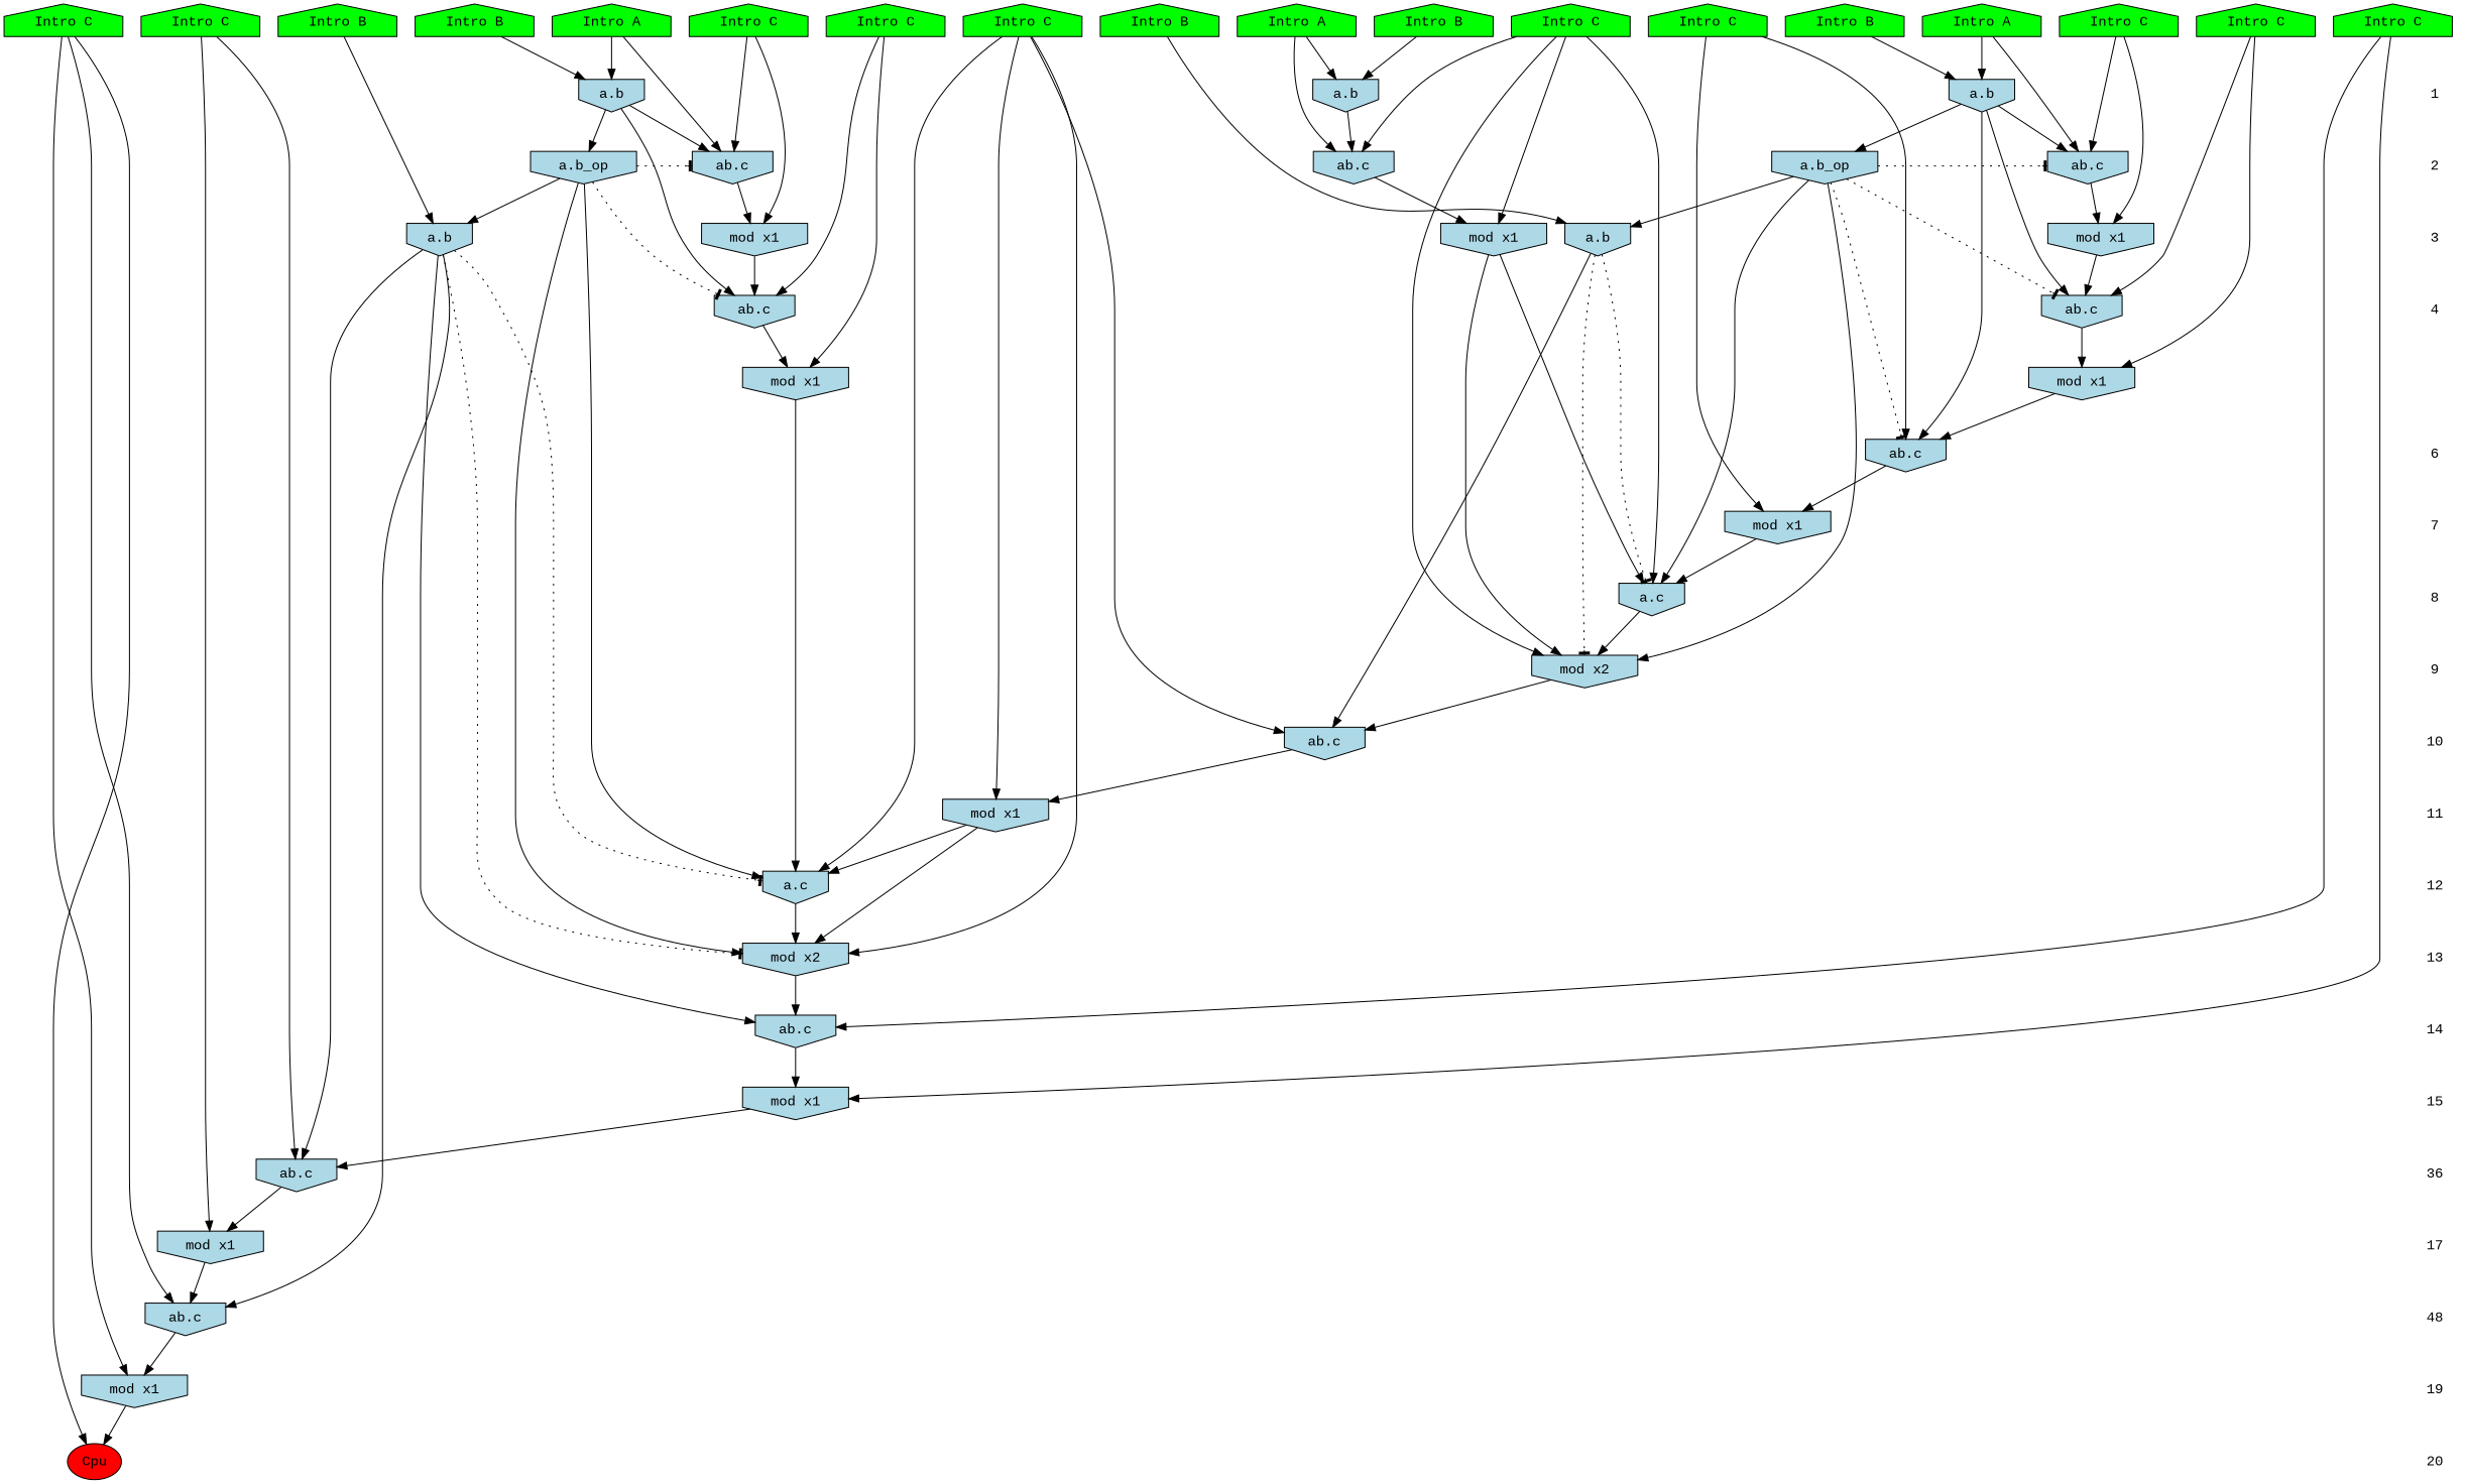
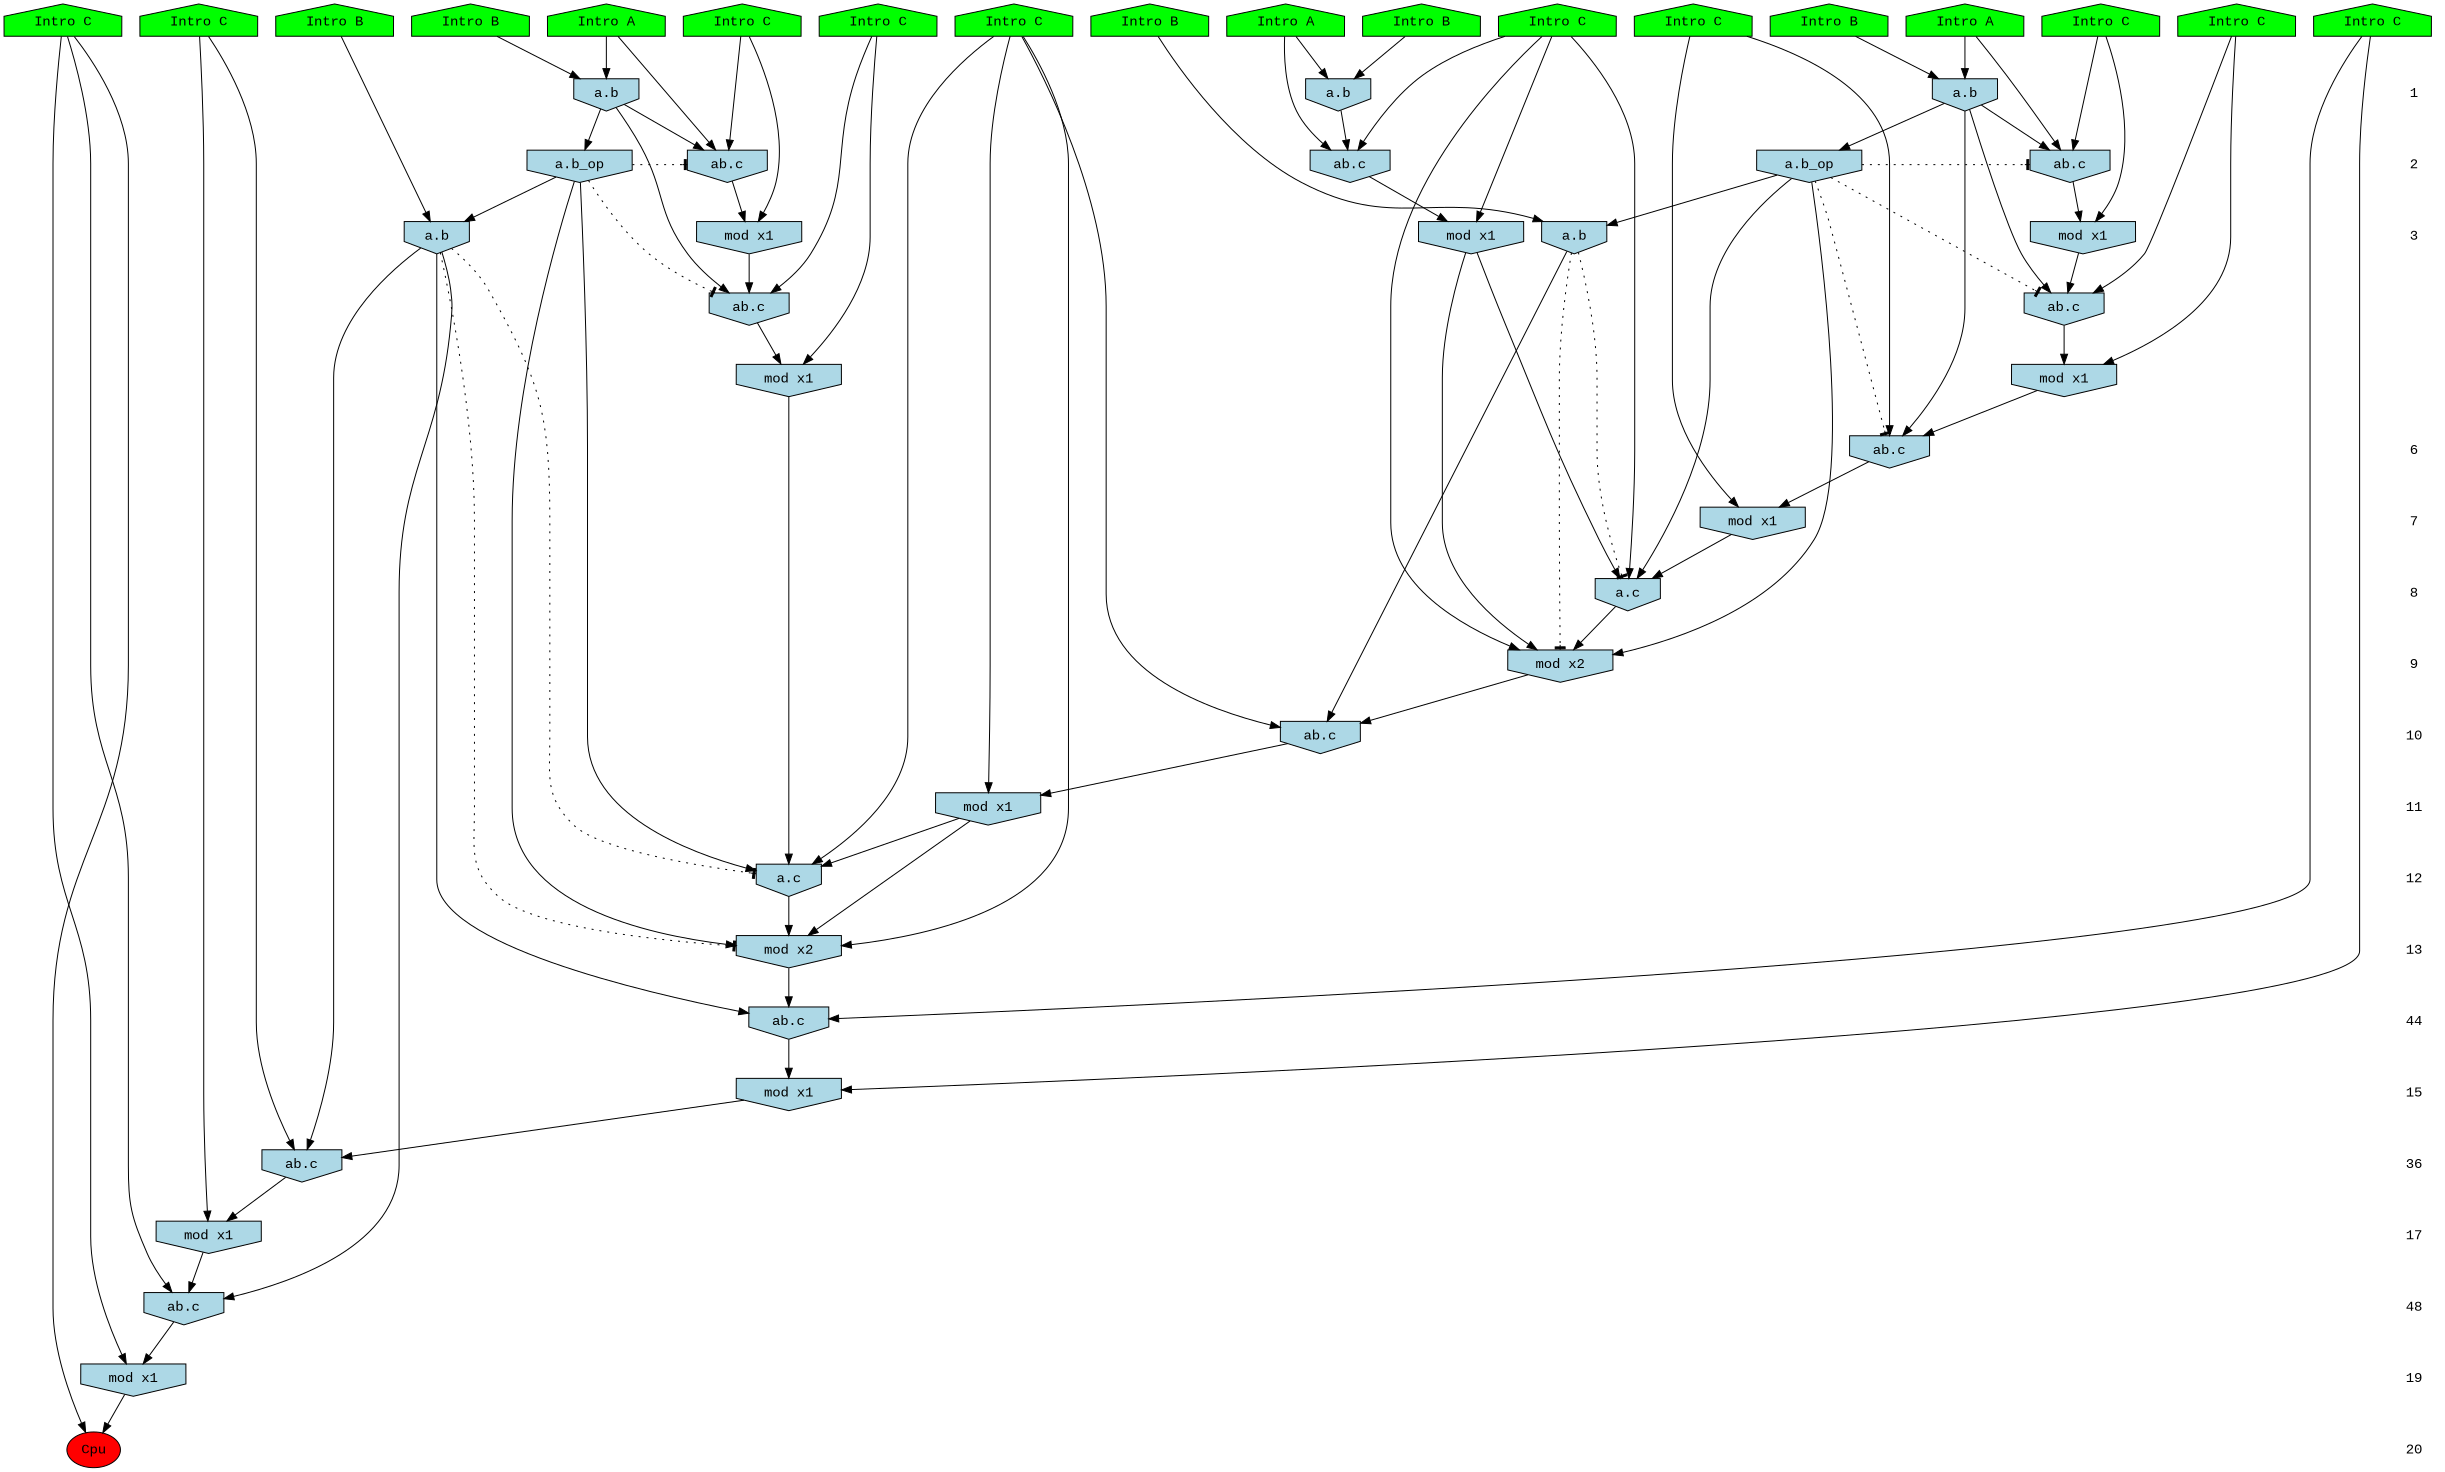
  digraph {
    fontname="Liberation Mono"
    ranksep=.5
    node [fillcolor=lightblue fontname="Liberation Mono" shape=invhouse style=filled]
    edge [fontname="Liberation Mono"]
    n1 [fillcolor=green label="Intro B" shape=house]
    n2 [fillcolor=green label="Intro B" shape=house]
    n3 [fillcolor=green label="Intro A" shape=house]
    n4 [fillcolor=green label="Intro B" shape=house]
    n5 [fillcolor=green label="Intro A" shape=house]
    n6 [fillcolor=green label="Intro B" shape=house]
    n7 [fillcolor=green label="Intro A" shape=house]
    n8 [fillcolor=green label="Intro B" shape=house]
    n9 [fillcolor=green label="Intro C" shape=house]
    n10 [fillcolor=green label="Intro C" shape=house]
    n11 [fillcolor=green label="Intro C" shape=house]
    n12 [fillcolor=green label="Intro C" shape=house]
    n13 [fillcolor=green label="Intro C" shape=house]
    n14 [fillcolor=green label="Intro C" shape=house]
    n15 [fillcolor=green label="Intro C" shape=house]
    n16 [fillcolor=green label="Intro C" shape=house]
    n17 [fillcolor=green label="Intro C" shape=house]
    n18 [fillcolor=green label="Intro C" shape=house]
    1 [shape=plaintext fillcolor="" style=""]
    n20 [label="a.b"]
    n21 [label="a.b"]
    n22 [label="a.b"]
    2 [shape=plaintext fillcolor="" style=""]
    n24 [label="ab.c"]
    n25 [label="ab.c"]
    n26 [label="a.b_op"]
    n27 [label="ab.c"]
    n28 [label="a.b_op"]
    3 [shape=plaintext fillcolor="" style=""]
    n30 [label="mod x1"]
    n31 [label="mod x1"]
    n32 [label="mod x1"]
    n33 [label="a.b"]
    n34 [label="a.b"]
-   4 [shape=plaintext fillcolor="" style=""]
    n36 [label="ab.c"]
    n37 [label="ab.c"]
    n38 [label="mod x1"]
    n39 [label="mod x1"]
    6 [shape=plaintext fillcolor="" style=""]
    n41 [label="ab.c"]
    7 [shape=plaintext fillcolor="" style=""]
    n43 [label="mod x1"]
    8 [shape=plaintext fillcolor="" style=""]
    n45 [label="a.c"]
    9 [shape=plaintext fillcolor="" style=""]
    n47 [label="mod x2"]
    10 [shape=plaintext fillcolor="" style=""]
    n49 [label="ab.c"]
    11 [shape=plaintext fillcolor="" style=""]
    n51 [label="mod x1"]
    12 [shape=plaintext fillcolor="" style=""]
    n53 [label="a.c"]
    13 [shape=plaintext fillcolor="" style=""]
    n55 [label="mod x2"]
-   14 [shape=plaintext fillcolor="" style=""]
+   14 [shape=plaintext label=44 fillcolor="" style=""]
    n57 [label="ab.c"]
    15 [shape=plaintext fillcolor="" style=""]
    n59 [label="mod x1"]
    n60 [label=36 shape=plaintext fillcolor="" style=""]
    n61 [label="ab.c"]
    17 [shape=plaintext fillcolor="" style=""]
    n63 [label="mod x1"]
    n64 [label=48 shape=plaintext fillcolor="" style=""]
    n65 [label="ab.c"]
    19 [shape=plaintext fillcolor="" style=""]
    n67 [label="mod x1"]
    20 [shape=plaintext fillcolor="" style=""]
    n69 [fillcolor=red label=Cpu shape=""]
    subgraph sub_1 {
      rank=same
      n1
      n2
      n3
      n4
      n5
      n6
      n7
      n8
      n9
      n10
      n11
      n12
      n13
      n14
      n15
      n16
      n17
      n18
    }
    subgraph sub_2 {
      rank=same
      1
      n20
      n21
      n22
    }
    subgraph sub_3 {
      rank=same
      2
      n24
      n25
      n26
      n27
      n28
    }
    subgraph sub_4 {
      rank=same
      3
      n30
      n31
      n32
      n33
      n34
    }
    subgraph sub_5 {
      rank=same
-     4
      n36
      n37
    }
    subgraph sub_6 {
      rank=same
      n38
      n39
    }
    subgraph sub_7 {
      rank=same
      6
      n41
    }
    subgraph sub_8 {
      rank=same
      7
      n43
    }
    subgraph sub_9 {
      rank=same
      8
      n45
    }
    subgraph sub_10 {
      rank=same
      9
      n47
    }
    subgraph sub_11 {
      rank=same
      10
      n49
    }
    subgraph sub_12 {
      rank=same
      11
      n51
    }
    subgraph sub_13 {
      rank=same
      12
      n53
    }
    subgraph sub_14 {
      rank=same
      13
      n55
    }
    subgraph sub_15 {
      rank=same
      14
      n57
    }
    subgraph sub_16 {
      rank=same
      15
      n59
    }
    subgraph sub_17 {
      rank=same
      n60
      n61
    }
    subgraph sub_18 {
      rank=same
      17
      n63
    }
    subgraph sub_19 {
      rank=same
      n64
      n65
    }
    subgraph sub_20 {
      rank=same
      19
      n67
    }
    subgraph sub_21 {
      rank=same
      20
      n69
    }
    n1 -> n34
    n2 -> n20
    n3 -> n22
    n3 -> n27
    n4 -> n33
    n5 -> n20
    n5 -> n24
    n6 -> n21
    n7 -> n21
    n7 -> n25
    n8 -> n22
    n9 -> n24
    n9 -> n30
    n10 -> n36
    n10 -> n38
    n11 -> n27
    n11 -> n32
    n12 -> n65
    n12 -> n67
    n12 -> n69
    n13 -> n61
    n13 -> n63
    n14 -> n25
    n14 -> n31
    n14 -> n45
    n14 -> n47
    n15 -> n37
    n15 -> n39
    n16 -> n49
    n16 -> n51
    n16 -> n53
    n16 -> n55
    n17 -> n41
    n17 -> n43
    n18 -> n57
    n18 -> n59
    1 -> 2 [style=invis]
    n20 -> n24
    n20 -> n26
    n20 -> n36
    n20 -> n41
    n21 -> n25
    n22 -> n27
    n22 -> n28
    n22 -> n37
    2 -> 3 [style=invis]
    n24 -> n30
    n25 -> n31
    n26 -> n24 [arrowhead=tee style=dotted]
    n26 -> n33
    n26 -> n36 [arrowhead=tee style=dotted]
    n26 -> n41 [arrowhead=tee style=dotted]
    n26 -> n45
    n26 -> n47
    n27 -> n32
    n28 -> n27 [arrowhead=tee style=dotted]
    n28 -> n34
    n28 -> n37 [arrowhead=tee style=dotted]
    n28 -> n53
    n28 -> n55
-   3 -> 4 [style=invis]
    n30 -> n36
    n31 -> n45
    n31 -> n47
    n32 -> n37
    n33 -> n45 [arrowhead=tee style=dotted]
    n33 -> n47 [arrowhead=tee style=dotted]
    n33 -> n49
    n34 -> n53 [arrowhead=tee style=dotted]
    n34 -> n55 [arrowhead=tee style=dotted]
    n34 -> n57
    n34 -> n61
    n34 -> n65
    n36 -> n38
    n37 -> n39
    n38 -> n41
    n39 -> n53
    6 -> 7 [style=invis]
    n41 -> n43
    7 -> 8 [style=invis]
    n43 -> n45
    8 -> 9 [style=invis]
    n45 -> n47
    9 -> 10 [style=invis]
    n47 -> n49
    10 -> 11 [style=invis]
    n49 -> n51
    11 -> 12 [style=invis]
    n51 -> n53
    n51 -> n55
    12 -> 13 [style=invis]
    n53 -> n55
    13 -> 14 [style=invis]
    n55 -> n57
    14 -> 15 [style=invis]
    n57 -> n59
    15 -> n60 [style=invis]
    n59 -> n61
    n60 -> 17 [style=invis]
    n61 -> n63
    17 -> n64 [style=invis]
    n63 -> n65
    n64 -> 19 [style=invis]
    n65 -> n67
    19 -> 20 [style=invis]
    n67 -> n69
  }
